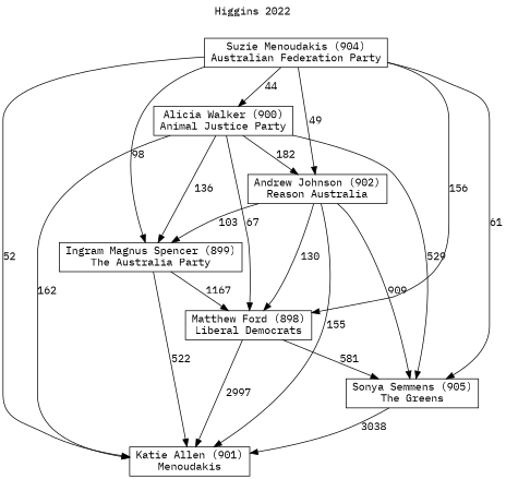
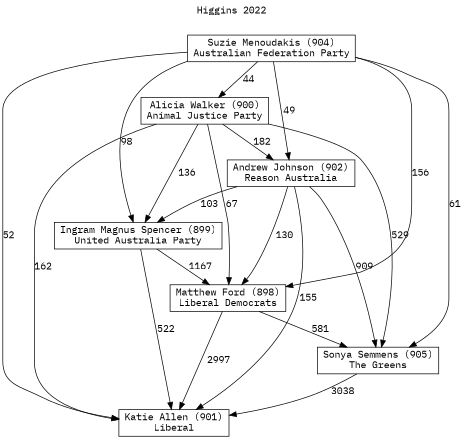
  digraph {
    fontname="IBM Plex Mono"
    label="Higgins 2022"
    labelloc=t
    mclimit=10
    node [fontname="IBM Plex Mono" shape=box]
    edge [fontname="IBM Plex Mono"]
-   n1 [label="Katie Allen (901)\nMenoudakis"]
+   n1 [label="Katie Allen (901)\nLiberal"]
    n2 [label="Sonya Semmens (905)\nThe Greens"]
    n3 [label="Matthew Ford (898)\nLiberal Democrats"]
-   n4 [label="Ingram Magnus Spencer (899)\nThe Australia Party"]
+   n4 [label="Ingram Magnus Spencer (899)\nUnited Australia Party"]
    n5 [label="Andrew Johnson (902)\nReason Australia"]
    n6 [label="Alicia Walker (900)\nAnimal Justice Party"]
    n7 [label="Suzie Menoudakis (904)\nAustralian Federation Party"]
    n2 -> n1 [label=3038]
    n3 -> n1 [label=2997]
    n3 -> n2 [label=581]
    n4 -> n1 [label=522]
    n4 -> n3 [label=1167]
    n5 -> n1 [label=155]
    n5 -> n2 [label=909]
    n5 -> n3 [label=130]
    n5 -> n4 [label=103]
    n6 -> n1 [label=162]
    n6 -> n2 [label=529]
    n6 -> n3 [label=67]
    n6 -> n4 [label=136]
    n6 -> n5 [label=182]
    n7 -> n1 [label=52]
    n7 -> n2 [label=61]
    n7 -> n3 [label=156]
    n7 -> n4 [label=98]
    n7 -> n5 [label=49]
    n7 -> n6 [label=44]
  }
